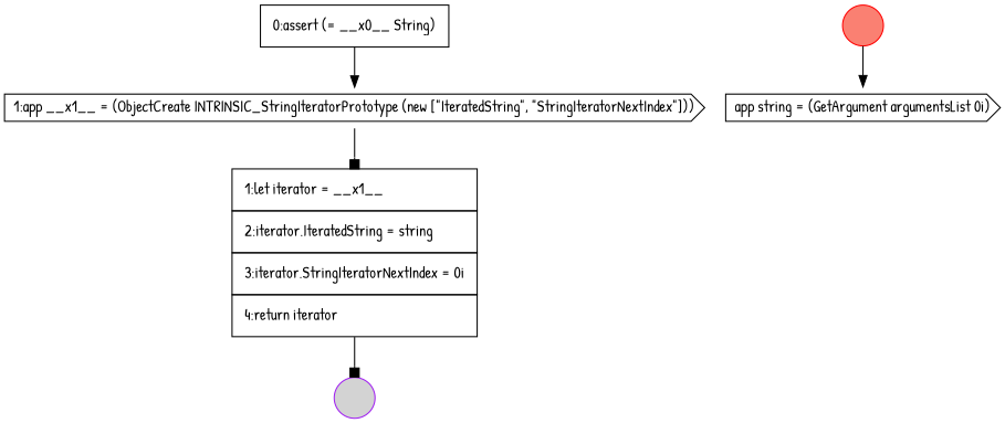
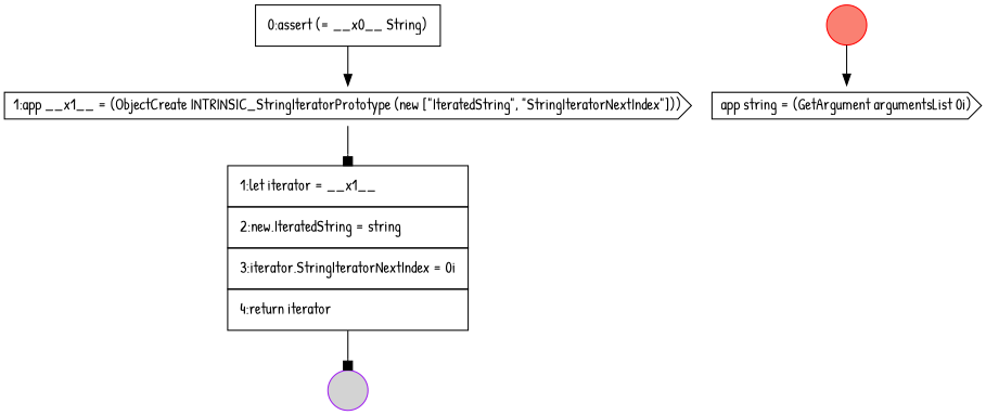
  digraph {
    fontname="Patrick Hand"
    node [color=black fillcolor=white fontname="Patrick Hand" shape=none style=filled]
    edge [arrowhead=box color=black fontname="Patrick Hand"]
-   n1 [label=<<font color="black">     <table border="0" cellborder="1" cellspacing="0" cellpadding="10">       <tr><td align="left">1:let iterator = __x1__</td></tr>       <tr><td align="left">2:iterator.IteratedString = string</td></tr>       <tr><td align="left">3:iterator.StringIteratorNextIndex = 0i</td></tr>       <tr><td align="left">4:return iterator</td></tr>     </table>   </font>> margin=0]
+   n1 [label=<<font color="black">     <table border="0" cellborder="1" cellspacing="0" cellpadding="10">       <tr><td align="left">1:let iterator = __x1__</td></tr>       <tr><td align="left">2:new.IteratedString = string</td></tr>       <tr><td align="left">3:iterator.StringIteratorNextIndex = 0i</td></tr>       <tr><td align="left">4:return iterator</td></tr>     </table>   </font>> margin=0]
    n2 [color=purple fillcolor=lightgrey label=" " shape=circle]
    n3 [label=<<font color="black">app string = (GetArgument argumentsList 0i)</font>> shape=cds]
    n4 [color=red fillcolor=salmon label=" " shape=circle]
    n5 [label=<<font color="black">1:app __x1__ = (ObjectCreate INTRINSIC_StringIteratorPrototype (new [&quot;IteratedString&quot;, &quot;StringIteratorNextIndex&quot;]))</font>> shape=cds]
    n6 [label=<<font color="black">     <table border="0" cellborder="1" cellspacing="0" cellpadding="10">       <tr><td align="left">0:assert (= __x0__ String)</td></tr>     </table>   </font>> margin=0]
    n1 -> n2
    n4 -> n3 [arrowhead=normal]
    n5 -> n1
    n6 -> n5 [arrowhead=normal]
  }
